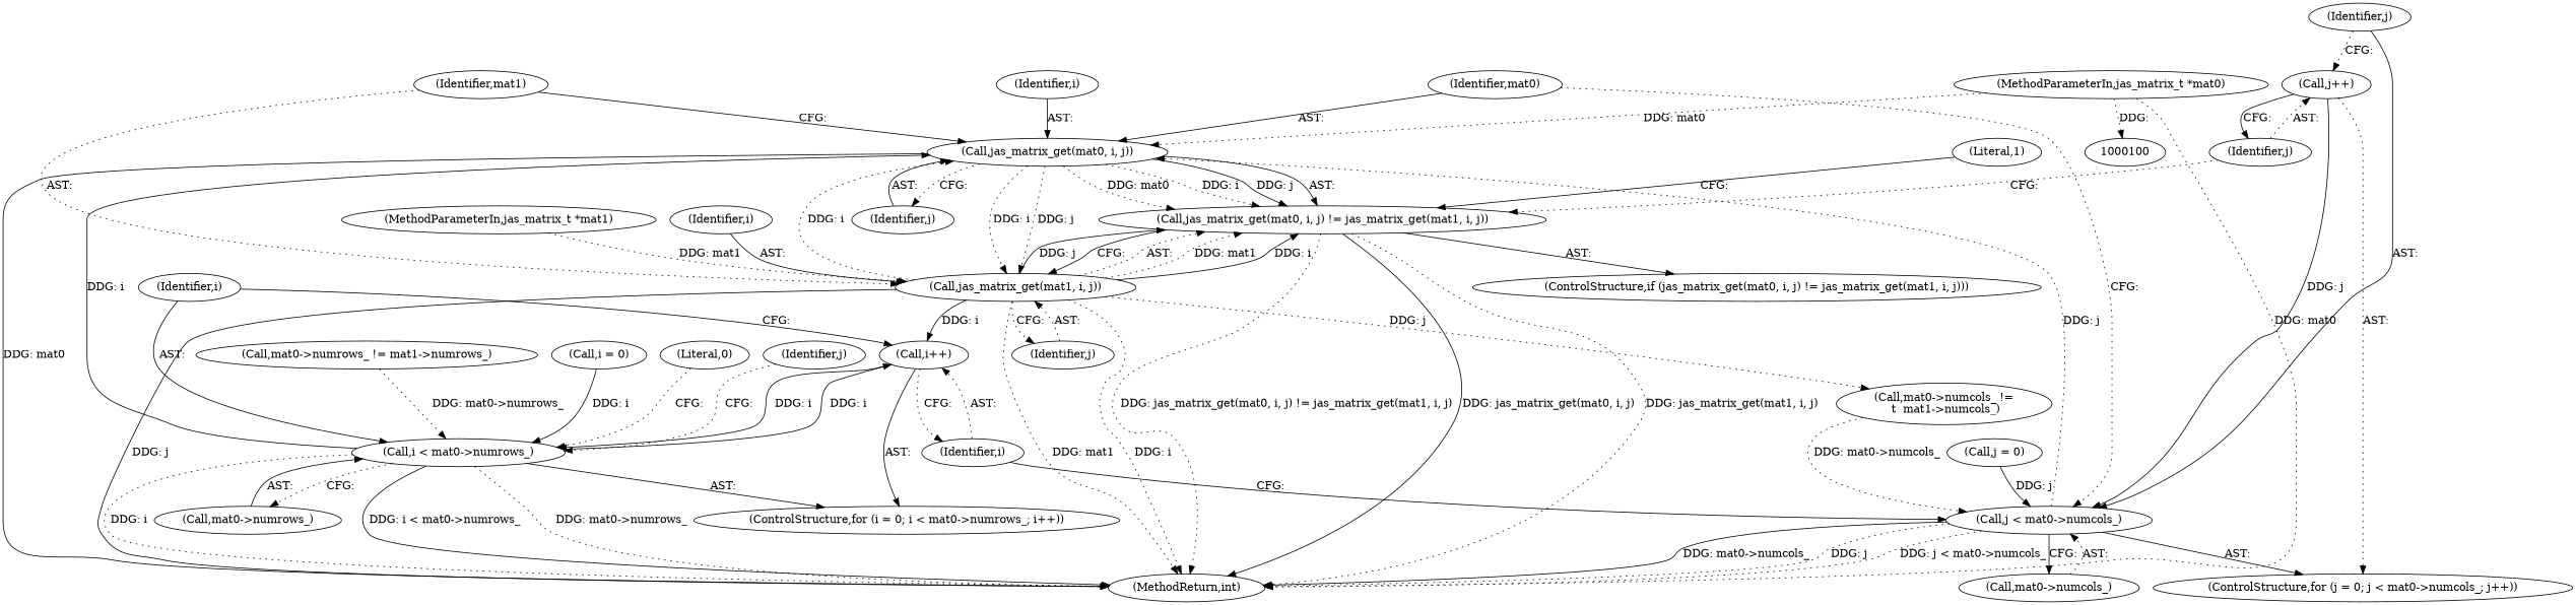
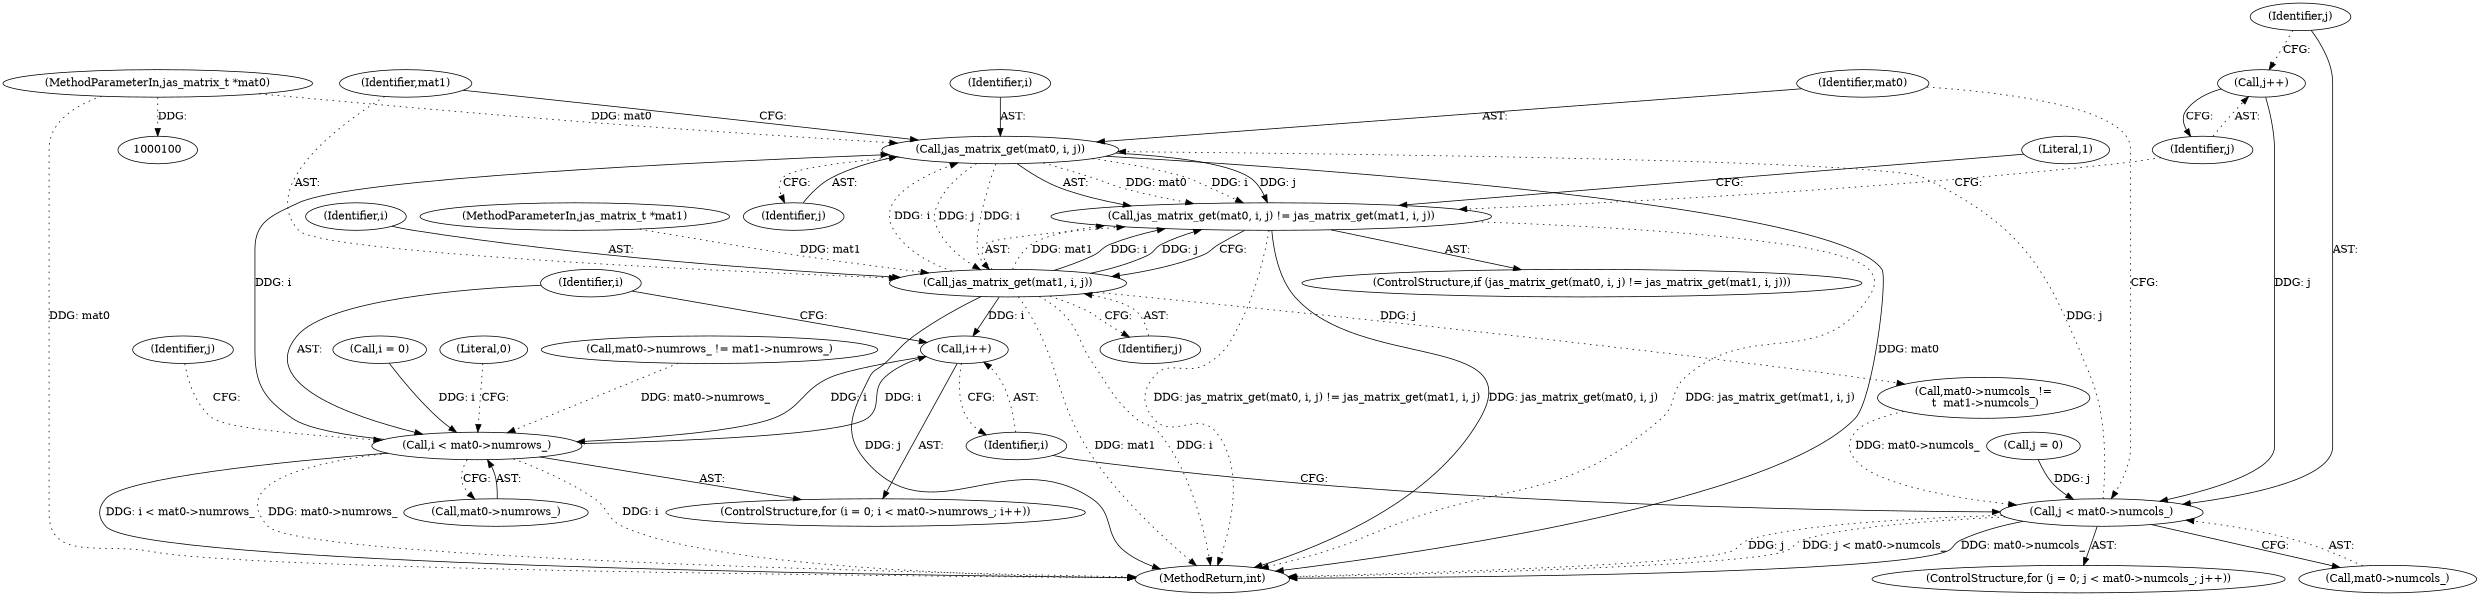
  digraph {
    edge [style=dotted]
    n1 [label="(MethodParameterIn,jas_matrix_t *mat0)"]
    n2 [label="(Call,jas_matrix_get(mat0, i, j))"]
    n3 [label="(MethodReturn,int)"]
    1000100
    n5 [label="(Call,jas_matrix_get(mat0, i, j) != jas_matrix_get(mat1, i, j))"]
    n6 [label="(Call,jas_matrix_get(mat1, i, j))"]
    n7 [label="(Identifier,j)"]
    n8 [label="(ControlStructure,if (jas_matrix_get(mat0, i, j) != jas_matrix_get(mat1, i, j)))"]
    n9 [label="(Call,i++)"]
    n10 [label="(Identifier,j)"]
    n11 [label="(Call,mat0->numcols_ !=\n \t  mat1->numcols_)"]
    n12 [label="(Call,i < mat0->numrows_)"]
    n13 [label="(Identifier,i)"]
    n14 [label="(ControlStructure,for (i = 0; i < mat0->numrows_; i++))"]
    n15 [label="(Call,j++)"]
    n16 [label="(Call,j < mat0->numcols_)"]
    n17 [label="(ControlStructure,for (j = 0; j < mat0->numcols_; j++))"]
    n18 [label="(Identifier,j)"]
    n19 [label="(Call,mat0->numrows_)"]
    n20 [label="(Call,mat0->numcols_)"]
    n21 [label="(Identifier,j)"]
    n22 [label="(Call,i = 0)"]
    n23 [label="(Call,j = 0)"]
    n24 [label="(Identifier,mat1)"]
    n25 [label="(Literal,0)"]
    n26 [label="(Identifier,i)"]
    n27 [label="(Identifier,mat0)"]
    n28 [label="(Identifier,i)"]
    n29 [label="(Identifier,i)"]
    n30 [label="(Identifier,j)"]
    n31 [label="(MethodParameterIn,jas_matrix_t *mat1)"]
    n32 [label="(Call,mat0->numrows_ != mat1->numrows_)"]
    n33 [label="(Literal,1)"]
    n1 -> n2 [label="DDG: mat0"]
    n1 -> n3 [label="DDG: mat0"]
    n1 -> 1000100 [label="DDG: "]
    n2 -> n3 [label="DDG: mat0" style=solid]
    n2 -> n5 [label="AST: " style=solid]
    n2 -> n5 [label="DDG: mat0"]
    n2 -> n5 [label="DDG: i"]
    n2 -> n5 [label="DDG: j" style=solid]
    n2 -> n6 [label="DDG: i"]
    n2 -> n6 [label="DDG: j"]
    n2 -> n7 [label="CFG: "]
    n5 -> n3 [label="DDG: jas_matrix_get(mat0, i, j) != jas_matrix_get(mat1, i, j)"]
    n5 -> n3 [label="DDG: jas_matrix_get(mat0, i, j)" style=solid]
    n5 -> n3 [label="DDG: jas_matrix_get(mat1, i, j)"]
    n5 -> n6 [label="CFG: " style=solid]
    n5 -> n8 [label="AST: " style=solid]
    n6 -> n2 [label="DDG: i"]
    n6 -> n3 [label="DDG: i"]
    n6 -> n3 [label="DDG: j" style=solid]
    n6 -> n3 [label="DDG: mat1"]
    n6 -> n5 [label="AST: "]
    n6 -> n5 [label="DDG: mat1"]
    n6 -> n5 [label="DDG: i" style=solid]
    n6 -> n5 [label="DDG: j" style=solid]
    n6 -> n9 [label="DDG: i" style=solid]
    n6 -> n10 [label="CFG: "]
    n6 -> n11 [label="DDG: j"]
    n7 -> n2 [label="AST: " style=solid]
    n9 -> n12 [label="DDG: i" style=solid]
    n9 -> n13 [label="CFG: "]
    n9 -> n14 [label="AST: " style=solid]
    n10 -> n6 [label="AST: "]
    n11 -> n16 [label="DDG: mat0->numcols_"]
    n12 -> n2 [label="DDG: i" style=solid]
    n12 -> n3 [label="DDG: mat0->numrows_"]
    n12 -> n3 [label="DDG: i"]
    n12 -> n3 [label="DDG: i < mat0->numrows_" style=solid]
    n12 -> n9 [label="DDG: i" style=solid]
    n12 -> n14 [label="AST: " style=solid]
    n12 -> n19 [label="CFG: "]
    n13 -> n9 [label="AST: "]
    n13 -> n16 [label="CFG: " style=solid]
    n15 -> n16 [label="DDG: j" style=solid]
-   n15 -> n17 [label="AST: "]
    n15 -> n18 [label="CFG: " style=solid]
    n16 -> n2 [label="DDG: j"]
    n16 -> n3 [label="DDG: j"]
    n16 -> n3 [label="DDG: j < mat0->numcols_"]
    n16 -> n3 [label="DDG: mat0->numcols_" style=solid]
    n16 -> n17 [label="AST: " style=solid]
    n16 -> n20 [label="CFG: " style=solid]
    n18 -> n5 [label="CFG: "]
    n18 -> n15 [label="AST: "]
    n19 -> n12 [label="AST: " style=solid]
    n20 -> n16 [label="AST: "]
    n21 -> n12 [label="CFG: "]
    n22 -> n12 [label="DDG: i" style=solid]
    n23 -> n16 [label="DDG: j" style=solid]
    n24 -> n2 [label="CFG: " style=solid]
    n24 -> n6 [label="AST: "]
    n25 -> n12 [label="CFG: "]
    n26 -> n6 [label="AST: " style=solid]
    n27 -> n2 [label="AST: " style=solid]
    n27 -> n16 [label="CFG: "]
    n28 -> n2 [label="AST: " style=solid]
    n29 -> n9 [label="CFG: " style=solid]
    n29 -> n12 [label="AST: " style=solid]
    n30 -> n15 [label="CFG: "]
    n30 -> n16 [label="AST: " style=solid]
    n31 -> n6 [label="DDG: mat1"]
    n32 -> n12 [label="DDG: mat0->numrows_"]
    n33 -> n5 [label="CFG: " style=solid]
  }
